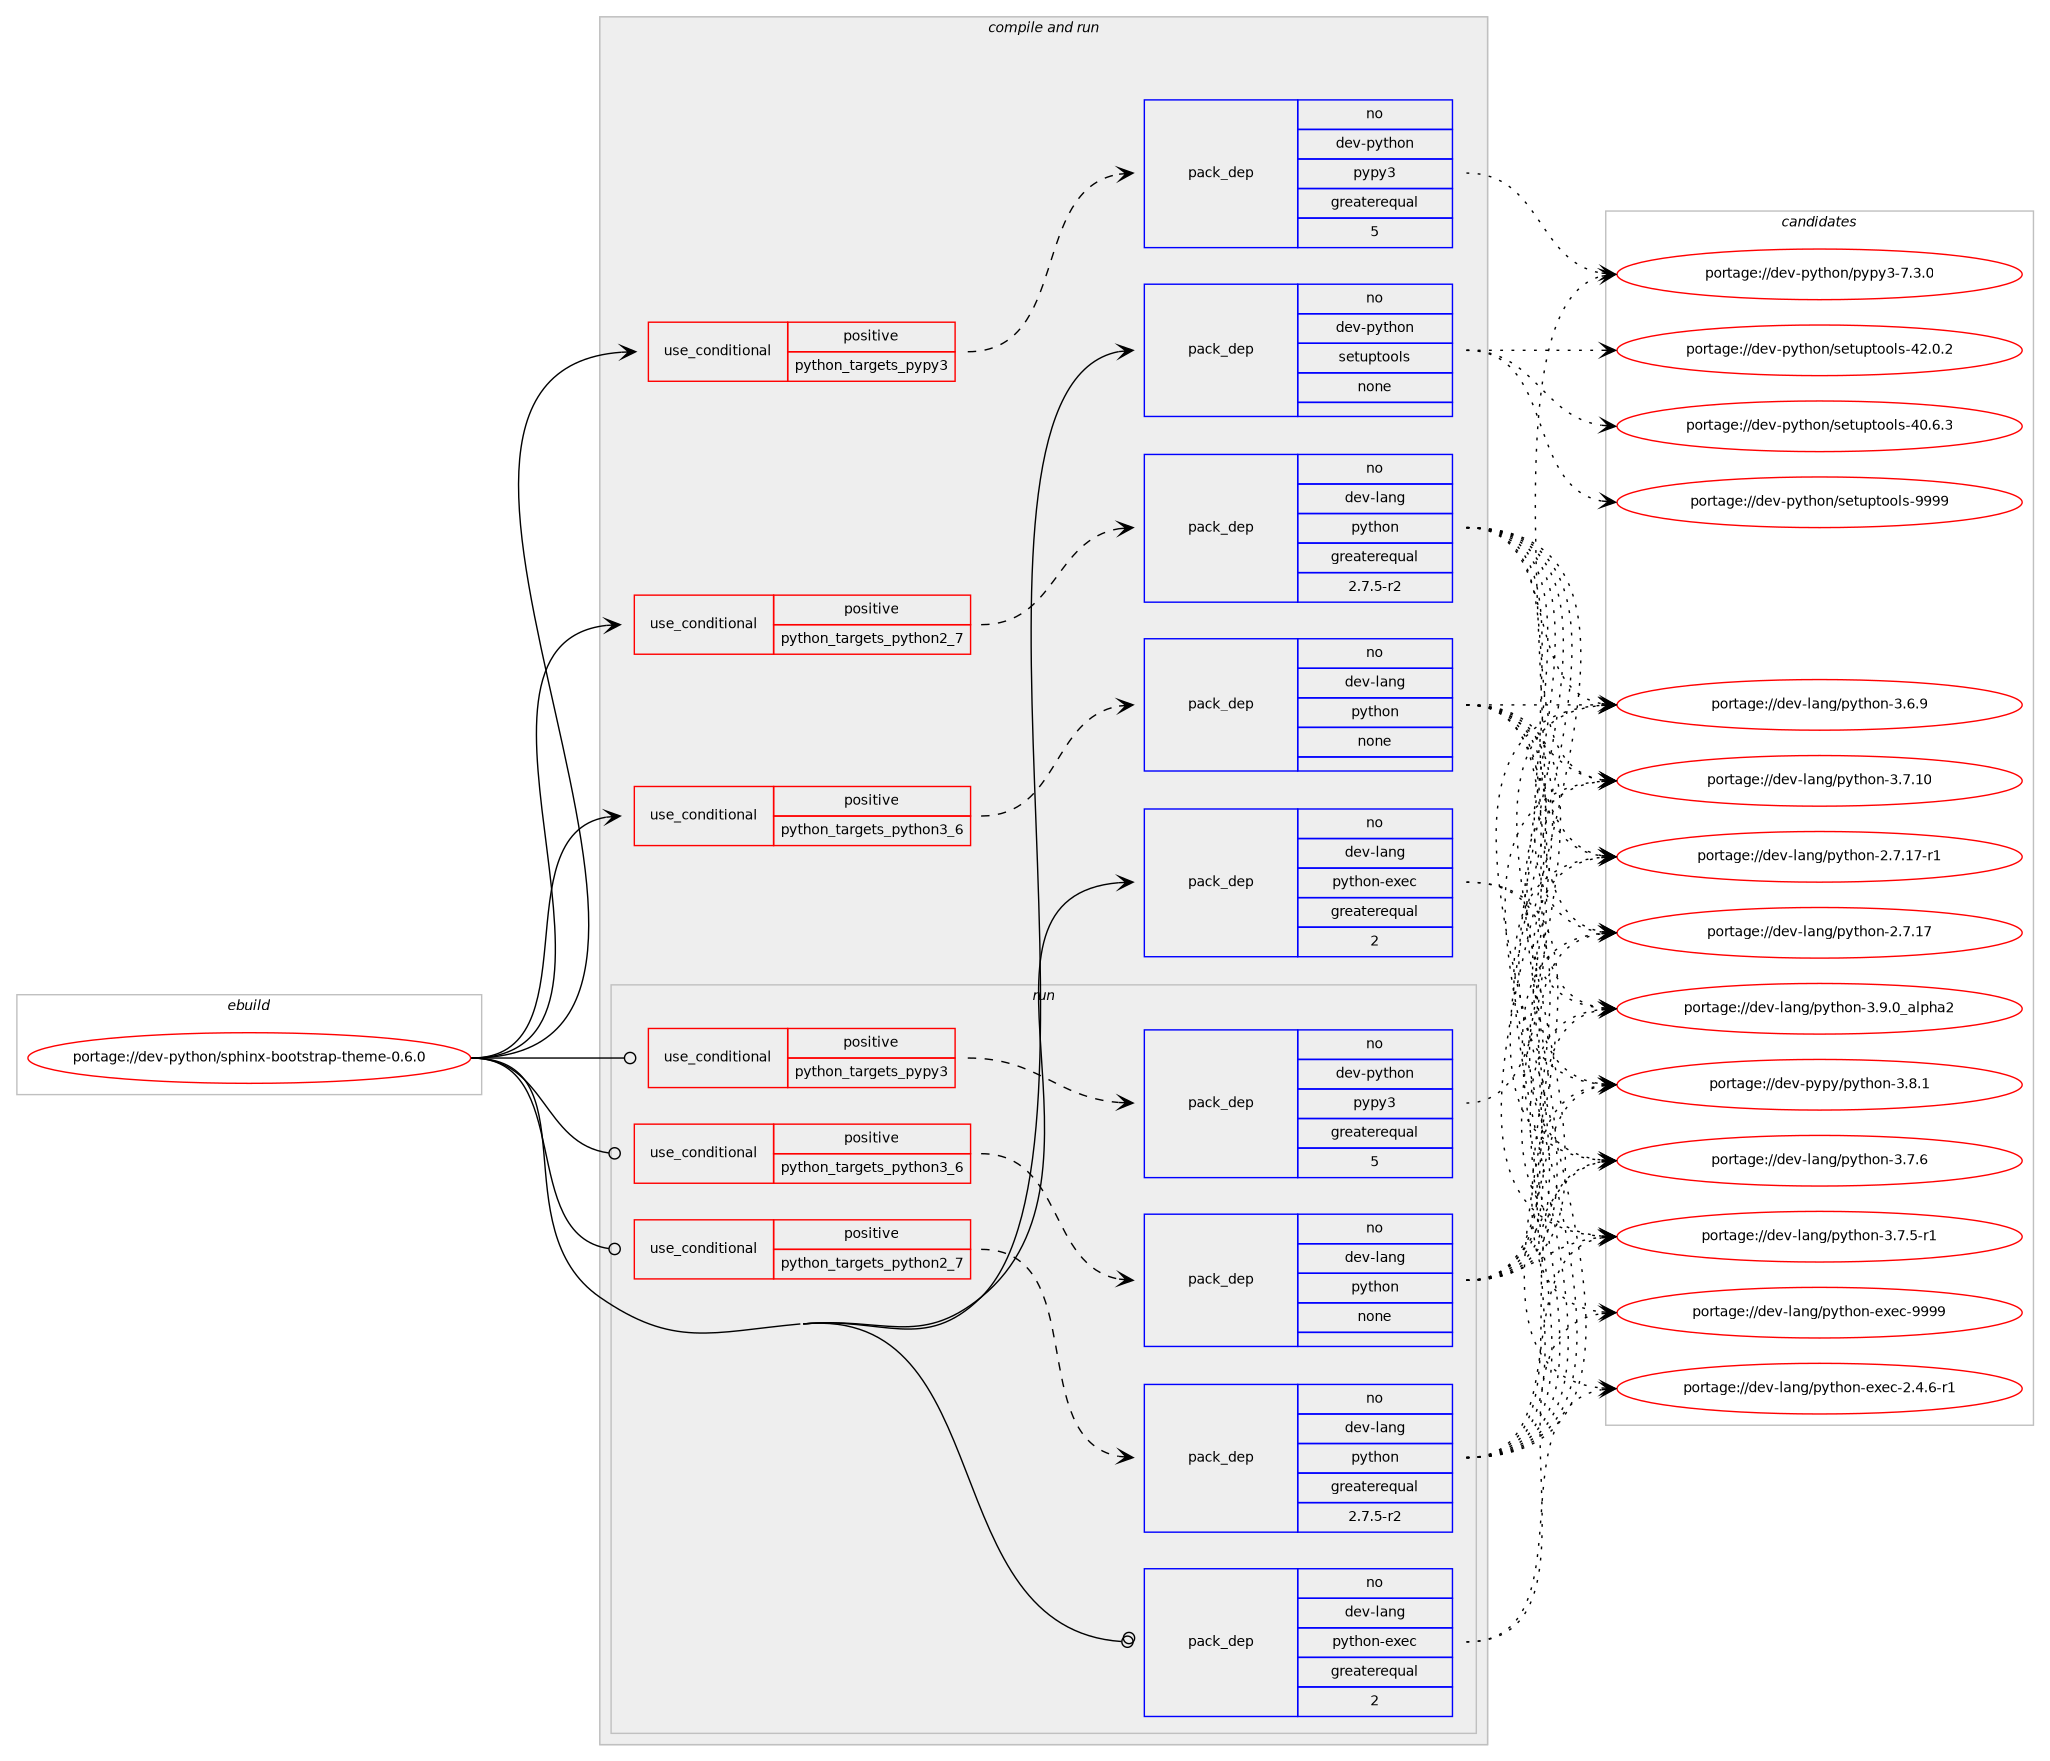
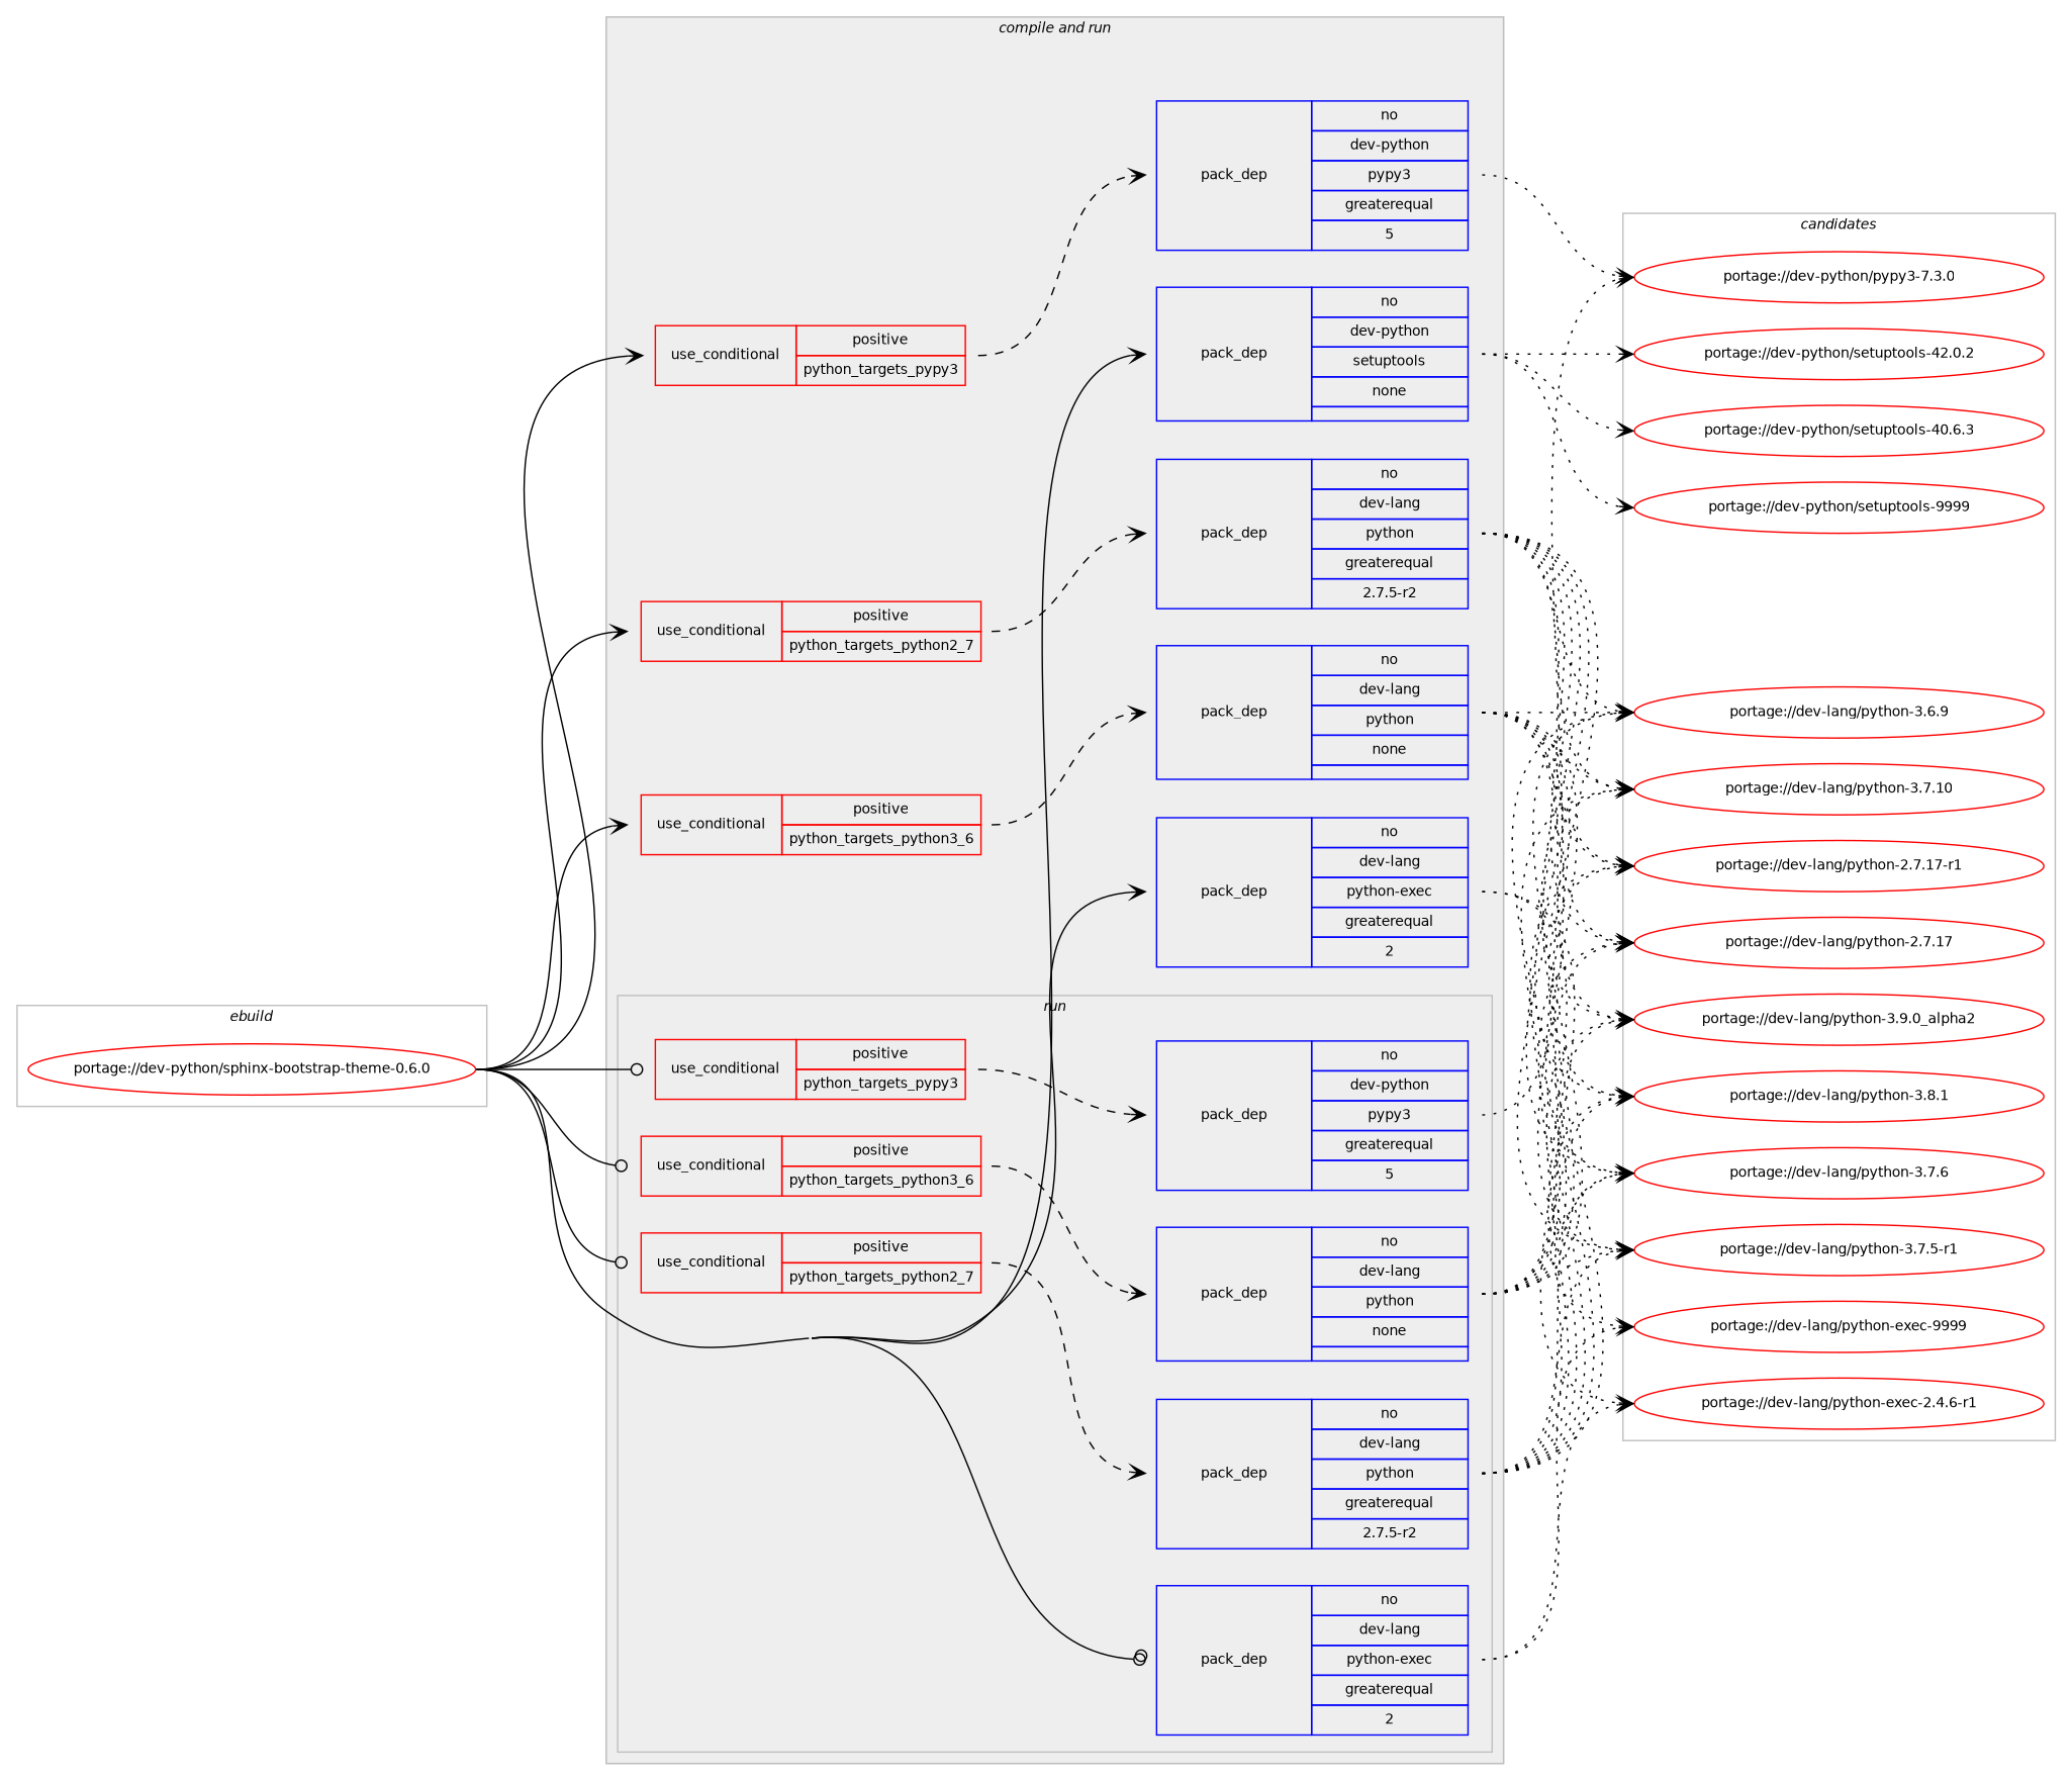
  digraph {
    compound=true
    concentrate=true
    fontname=Helvetica
    fontsize=10
    newrank=true
    rankdir=LR
    ranksep=1.5
    node [color=red fontname=Helvetica fontsize=10]
    edge [arrowhead=vee headport=w style=dotted tailport=e weight=100]
    n1 [label="portage://dev-python/sphinx-bootstrap-theme-0.6.0" width=4]
    n2 [color=blue label=<<TABLE BORDER="0" CELLBORDER="1" CELLSPACING="0" CELLPADDING="4" WIDTH="220"><TR><TD ROWSPAN="6" CELLPADDING="30">pack_dep</TD></TR><TR><TD WIDTH="110">no</TD></TR><TR><TD>dev-python</TD></TR><TR><TD>pypy3</TD></TR><TR><TD>greaterequal</TD></TR><TR><TD>5</TD></TR></TABLE>> shape=none]
    n3 [label=<<TABLE BORDER="0" CELLBORDER="1" CELLSPACING="0" CELLPADDING="4"><TR><TD ROWSPAN="3" CELLPADDING="10">use_conditional</TD></TR><TR><TD>positive</TD></TR><TR><TD>python_targets_pypy3</TD></TR></TABLE>> shape=none]
    n4 [color=blue label=<<TABLE BORDER="0" CELLBORDER="1" CELLSPACING="0" CELLPADDING="4" WIDTH="220"><TR><TD ROWSPAN="6" CELLPADDING="30">pack_dep</TD></TR><TR><TD WIDTH="110">no</TD></TR><TR><TD>dev-lang</TD></TR><TR><TD>python</TD></TR><TR><TD>greaterequal</TD></TR><TR><TD>2.7.5-r2</TD></TR></TABLE>> shape=none]
    n5 [label=<<TABLE BORDER="0" CELLBORDER="1" CELLSPACING="0" CELLPADDING="4"><TR><TD ROWSPAN="3" CELLPADDING="10">use_conditional</TD></TR><TR><TD>positive</TD></TR><TR><TD>python_targets_python2_7</TD></TR></TABLE>> shape=none]
    n6 [color=blue label=<<TABLE BORDER="0" CELLBORDER="1" CELLSPACING="0" CELLPADDING="4" WIDTH="220"><TR><TD ROWSPAN="6" CELLPADDING="30">pack_dep</TD></TR><TR><TD WIDTH="110">no</TD></TR><TR><TD>dev-lang</TD></TR><TR><TD>python</TD></TR><TR><TD>none</TD></TR><TR><TD></TD></TR></TABLE>> shape=none]
    n7 [label=<<TABLE BORDER="0" CELLBORDER="1" CELLSPACING="0" CELLPADDING="4"><TR><TD ROWSPAN="3" CELLPADDING="10">use_conditional</TD></TR><TR><TD>positive</TD></TR><TR><TD>python_targets_python3_6</TD></TR></TABLE>> shape=none]
    n8 [color=blue label=<<TABLE BORDER="0" CELLBORDER="1" CELLSPACING="0" CELLPADDING="4" WIDTH="220"><TR><TD ROWSPAN="6" CELLPADDING="30">pack_dep</TD></TR><TR><TD WIDTH="110">no</TD></TR><TR><TD>dev-lang</TD></TR><TR><TD>python-exec</TD></TR><TR><TD>greaterequal</TD></TR><TR><TD>2</TD></TR></TABLE>> shape=none]
    n9 [color=blue label=<<TABLE BORDER="0" CELLBORDER="1" CELLSPACING="0" CELLPADDING="4" WIDTH="220"><TR><TD ROWSPAN="6" CELLPADDING="30">pack_dep</TD></TR><TR><TD WIDTH="110">no</TD></TR><TR><TD>dev-python</TD></TR><TR><TD>setuptools</TD></TR><TR><TD>none</TD></TR><TR><TD></TD></TR></TABLE>> shape=none]
    n10 [color=blue label=<<TABLE BORDER="0" CELLBORDER="1" CELLSPACING="0" CELLPADDING="4" WIDTH="220"><TR><TD ROWSPAN="6" CELLPADDING="30">pack_dep</TD></TR><TR><TD WIDTH="110">no</TD></TR><TR><TD>dev-python</TD></TR><TR><TD>pypy3</TD></TR><TR><TD>greaterequal</TD></TR><TR><TD>5</TD></TR></TABLE>> shape=none]
    n11 [label=<<TABLE BORDER="0" CELLBORDER="1" CELLSPACING="0" CELLPADDING="4"><TR><TD ROWSPAN="3" CELLPADDING="10">use_conditional</TD></TR><TR><TD>positive</TD></TR><TR><TD>python_targets_pypy3</TD></TR></TABLE>> shape=none]
    n12 [color=blue label=<<TABLE BORDER="0" CELLBORDER="1" CELLSPACING="0" CELLPADDING="4" WIDTH="220"><TR><TD ROWSPAN="6" CELLPADDING="30">pack_dep</TD></TR><TR><TD WIDTH="110">no</TD></TR><TR><TD>dev-lang</TD></TR><TR><TD>python</TD></TR><TR><TD>greaterequal</TD></TR><TR><TD>2.7.5-r2</TD></TR></TABLE>> shape=none]
    n13 [label=<<TABLE BORDER="0" CELLBORDER="1" CELLSPACING="0" CELLPADDING="4"><TR><TD ROWSPAN="3" CELLPADDING="10">use_conditional</TD></TR><TR><TD>positive</TD></TR><TR><TD>python_targets_python2_7</TD></TR></TABLE>> shape=none]
    n14 [color=blue label=<<TABLE BORDER="0" CELLBORDER="1" CELLSPACING="0" CELLPADDING="4" WIDTH="220"><TR><TD ROWSPAN="6" CELLPADDING="30">pack_dep</TD></TR><TR><TD WIDTH="110">no</TD></TR><TR><TD>dev-lang</TD></TR><TR><TD>python</TD></TR><TR><TD>none</TD></TR><TR><TD></TD></TR></TABLE>> shape=none]
    n15 [label=<<TABLE BORDER="0" CELLBORDER="1" CELLSPACING="0" CELLPADDING="4"><TR><TD ROWSPAN="3" CELLPADDING="10">use_conditional</TD></TR><TR><TD>positive</TD></TR><TR><TD>python_targets_python3_6</TD></TR></TABLE>> shape=none]
    n16 [color=blue label=<<TABLE BORDER="0" CELLBORDER="1" CELLSPACING="0" CELLPADDING="4" WIDTH="220"><TR><TD ROWSPAN="6" CELLPADDING="30">pack_dep</TD></TR><TR><TD WIDTH="110">no</TD></TR><TR><TD>dev-lang</TD></TR><TR><TD>python-exec</TD></TR><TR><TD>greaterequal</TD></TR><TR><TD>2</TD></TR></TABLE>> shape=none]
    n17 [label="portage://dev-lang/python-3.9.0_alpha2" width=4]
-   n18 [label="portage://dev-pypy/python-3.8.1" width=4]
+   n18 [label="portage://dev-lang/python-3.8.1" width=4]
    n19 [label="portage://dev-lang/python-3.7.6" width=4]
    n20 [label="portage://dev-lang/python-3.7.5-r1" width=4]
    n21 [label="portage://dev-lang/python-3.6.9" width=4]
    n22 [label="portage://dev-lang/python-3.7.10" width=4]
    n23 [label="portage://dev-lang/python-2.7.17-r1" width=4]
    n24 [label="portage://dev-lang/python-2.7.17" width=4]
    n25 [label="portage://dev-python/pypy3-7.3.0" width=4]
    n26 [label="portage://dev-lang/python-exec-9999" width=4]
    n27 [label="portage://dev-lang/python-exec-2.4.6-r1" width=4]
    n28 [label="portage://dev-python/setuptools-9999" width=4]
    n29 [label="portage://dev-python/setuptools-42.0.2" width=4]
    n30 [label="portage://dev-python/setuptools-40.6.3" width=4]
    subgraph cluster_1 {
      color=gray
      label=<<i>ebuild</i>>
      n1
    }
    subgraph cluster_2 {
      color=gray
      label=<<i>dependencies</i>>
      subgraph cluster_3 {
        color=gray
        fillcolor="#eeeeee"
        label=<<i>compile</i>>
        style=filled
        subgraph sub_4 {
          color=gray
          fillcolor="#eeeeee"
          label=<<i>compile</i>>
          style=filled
          n3
          subgraph sub_5 {
            color=gray
            fillcolor="#eeeeee"
            label=<<i>compile</i>>
            style=filled
            n2
          }
        }
        subgraph sub_6 {
          color=gray
          fillcolor="#eeeeee"
          label=<<i>compile</i>>
          style=filled
          n5
          subgraph sub_7 {
            color=gray
            fillcolor="#eeeeee"
            label=<<i>compile</i>>
            style=filled
            n4
          }
        }
        subgraph sub_8 {
          color=gray
          fillcolor="#eeeeee"
          label=<<i>compile</i>>
          style=filled
          n7
          subgraph sub_9 {
            color=gray
            fillcolor="#eeeeee"
            label=<<i>compile</i>>
            style=filled
            n6
          }
        }
        subgraph sub_10 {
          color=gray
          fillcolor="#eeeeee"
          label=<<i>compile</i>>
          style=filled
          n8
        }
        subgraph sub_11 {
          color=gray
          fillcolor="#eeeeee"
          label=<<i>compile</i>>
          style=filled
          n9
        }
      }
      subgraph cluster_12 {
        color=gray
        fillcolor="#eeeeee"
        label=<<i>compile and run</i>>
        style=filled
      }
      subgraph cluster_13 {
        color=gray
        fillcolor="#eeeeee"
        label=<<i>run</i>>
        style=filled
        subgraph sub_14 {
          color=gray
          fillcolor="#eeeeee"
          label=<<i>run</i>>
          style=filled
          n11
          subgraph sub_15 {
            color=gray
            fillcolor="#eeeeee"
            label=<<i>run</i>>
            style=filled
            n10
          }
        }
        subgraph sub_16 {
          color=gray
          fillcolor="#eeeeee"
          label=<<i>run</i>>
          style=filled
          n13
          subgraph sub_17 {
            color=gray
            fillcolor="#eeeeee"
            label=<<i>run</i>>
            style=filled
            n12
          }
        }
        subgraph sub_18 {
          color=gray
          fillcolor="#eeeeee"
          label=<<i>run</i>>
          style=filled
          n15
          subgraph sub_19 {
            color=gray
            fillcolor="#eeeeee"
            label=<<i>run</i>>
            style=filled
            n14
          }
        }
        subgraph sub_20 {
          color=gray
          fillcolor="#eeeeee"
          label=<<i>run</i>>
          style=filled
          n16
        }
      }
    }
    subgraph cluster_21 {
      color=gray
      label=<<i>candidates</i>>
      rank=same
      subgraph sub_22 {
        color=black
        label=<<i>candidates</i>>
        nodesep=1
        rank=same
        n17
        n18
        n19
        n20
        n21
        n22
        n23
        n24
      }
      subgraph sub_23 {
        color=black
        label=<<i>candidates</i>>
        nodesep=1
        rank=same
        n25
      }
      subgraph sub_24 {
        color=black
        label=<<i>candidates</i>>
        nodesep=1
        rank=same
        n17
        n18
        n19
        n20
        n21
        n22
        n23
        n24
      }
      subgraph sub_25 {
        color=black
        label=<<i>candidates</i>>
        nodesep=1
        rank=same
        n17
        n18
        n19
        n20
        n21
        n22
        n23
        n24
      }
      subgraph sub_26 {
        color=black
        label=<<i>candidates</i>>
        nodesep=1
        rank=same
        n26
        n27
      }
      subgraph sub_27 {
        color=black
        label=<<i>candidates</i>>
        nodesep=1
        rank=same
        n28
        n29
        n30
      }
      subgraph sub_28 {
        color=black
        label=<<i>candidates</i>>
        nodesep=1
        rank=same
        n25
      }
      subgraph sub_29 {
        color=black
        label=<<i>candidates</i>>
        nodesep=1
        rank=same
        n17
        n18
        n19
        n20
        n21
        n22
        n23
        n24
      }
      subgraph sub_30 {
        color=black
        label=<<i>candidates</i>>
        nodesep=1
        rank=same
        n26
        n27
      }
    }
    n1 -> n3 [style=solid weight=20]
    n1 -> n5 [style=solid weight=20]
    n1 -> n7 [style=solid weight=20]
    n1 -> n8 [style=solid weight=20]
    n1 -> n9 [style=solid weight=20]
    n1 -> n11 [arrowhead=odot style=solid weight=20]
    n1 -> n13 [arrowhead=odot style=solid weight=20]
    n1 -> n15 [arrowhead=odot style=solid weight=20]
    n1 -> n16 [arrowhead=odot style=solid weight=20]
    n2 -> n25
    n3 -> n2 [style=dashed weight=20]
    n4 -> n17
    n4 -> n18
    n4 -> n19
    n4 -> n20
    n4 -> n21
    n4 -> n22
    n4 -> n23
    n4 -> n24
    n5 -> n4 [style=dashed weight=20]
    n6 -> n17
    n6 -> n18
    n6 -> n19
    n6 -> n20
    n6 -> n21
    n6 -> n22
    n6 -> n23
    n6 -> n24
    n7 -> n6 [style=dashed weight=20]
    n8 -> n26
    n8 -> n27
    n9 -> n28
    n9 -> n29
    n9 -> n30
    n10 -> n25
    n11 -> n10 [style=dashed weight=20]
    n12 -> n17
    n12 -> n18
    n12 -> n19
    n12 -> n20
    n12 -> n21
    n12 -> n22
    n12 -> n23
    n12 -> n24
    n13 -> n12 [style=dashed weight=20]
    n14 -> n17
    n14 -> n18
    n14 -> n19
    n14 -> n20
    n14 -> n21
    n14 -> n22
    n14 -> n23
    n14 -> n24
    n15 -> n14 [style=dashed weight=20]
    n16 -> n26
    n16 -> n27
  }
